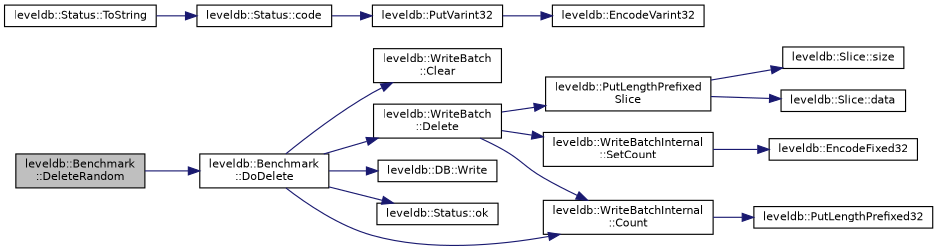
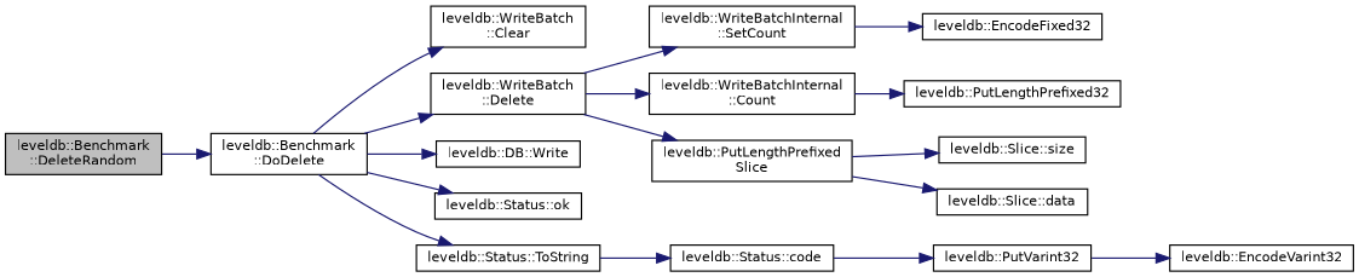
  digraph {
    rankdir=LR
    node [color=black fillcolor=white fontname=Helvetica fontsize=10 shape=record style=filled]
    edge [color=midnightblue fontname=Helvetica fontsize=10 labelfontname=Helvetica labelfontsize=10 style=solid]
    n1 [fillcolor=grey75 fontcolor=black height=0.2 label="leveldb::Benchmark\l::DeleteRandom" width=0.4]
    n2 [height=0.2 label="leveldb::Benchmark\l::DoDelete" width=0.4]
    n3 [height=0.2 label="leveldb::WriteBatch\l::Clear" width=0.4]
    n4 [height=0.2 label="leveldb::WriteBatch\l::Delete" width=0.4]
    n5 [height=0.2 label="leveldb::DB::Write" width=0.4]
    n6 [height=0.2 label="leveldb::Status::ok" width=0.4]
    n7 [height=0.2 label="leveldb::Status::ToString" width=0.4]
    n8 [height=0.2 label="leveldb::WriteBatchInternal\l::SetCount" width=0.4]
    n9 [height=0.2 label="leveldb::WriteBatchInternal\l::Count" width=0.4]
    n10 [height=0.2 label="leveldb::PutLengthPrefixed\lSlice" width=0.4]
    n11 [height=0.2 label="leveldb::Status::code" width=0.4]
    n12 [height=0.2 label="leveldb::EncodeFixed32" width=0.4]
    n13 [height=0.2 label="leveldb::PutLengthPrefixed32" width=0.4]
    n14 [height=0.2 label="leveldb::Slice::size" width=0.4]
    n15 [height=0.2 label="leveldb::Slice::data" width=0.4]
    n16 [height=0.2 label="leveldb::PutVarint32" width=0.4]
    n17 [height=0.2 label="leveldb::EncodeVarint32" width=0.4]
    n1 -> n2
    n2 -> n3
    n2 -> n4
    n2 -> n5
    n2 -> n6
-   n2 -> n9
+   n2 -> n7
    n4 -> n8
    n4 -> n9
    n4 -> n10
    n7 -> n11
    n8 -> n12
    n9 -> n13
    n10 -> n14
    n10 -> n15
    n11 -> n16
    n16 -> n17
  }
